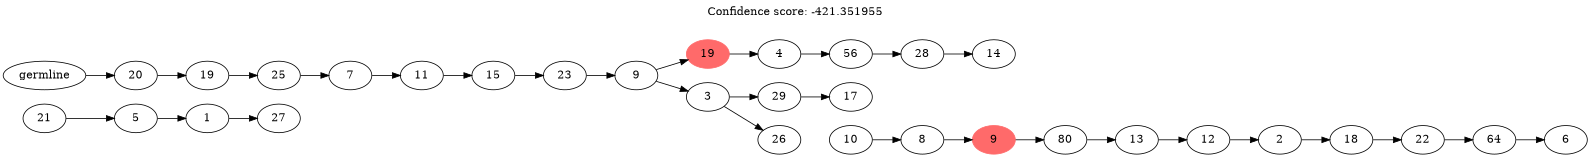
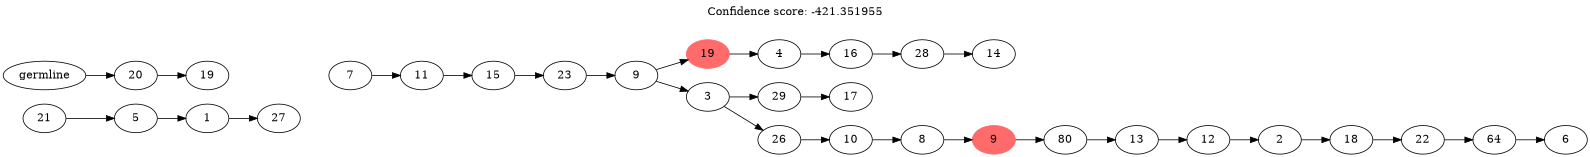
  digraph {
    label="Confidence score: -421.351955"
    labelloc=t
    rankdir=LR
    n1 [label=1]
    n2 [label=27]
    n3 [label=5]
    n4 [label=21]
    n5 [label=14]
    n6 [label=28]
-   n7 [label=56]
+   n7 [label=16]
    n8 [label=4]
    n9 [color=indianred1 label=19 style=filled]
    n10 [label=29]
    n11 [label=17]
    n12 [label=64]
    n13 [label=6]
    n14 [label=22]
    n15 [label=18]
    n16 [label=2]
    n17 [label=12]
    n18 [label=13]
    n19 [label=80]
    n20 [color=indianred1 label=9 style=filled]
    n21 [label=8]
    n22 [label=10]
    n23 [label=26]
    n24 [label=3]
    n25 [label=9]
    n26 [label=23]
    n27 [label=15]
    n28 [label=11]
    n29 [label=7]
-   n30 [label=25]
    n31 [label=19]
    n32 [label=20]
    n33 [label=germline]
    n1 -> n2
    n3 -> n1
    n4 -> n3
    n6 -> n5
    n7 -> n6
    n8 -> n7
    n9 -> n8
    n10 -> n11
    n12 -> n13
    n14 -> n12
    n15 -> n14
    n16 -> n15
    n17 -> n16
    n18 -> n17
    n19 -> n18
    n20 -> n19
    n21 -> n20
    n22 -> n21
+   n23 -> n22
    n24 -> n10
    n24 -> n23
    n25 -> n9
    n25 -> n24
    n26 -> n25
    n27 -> n26
    n28 -> n27
    n29 -> n28
-   n30 -> n29
-   n31 -> n30
    n32 -> n31
    n33 -> n32
  }
